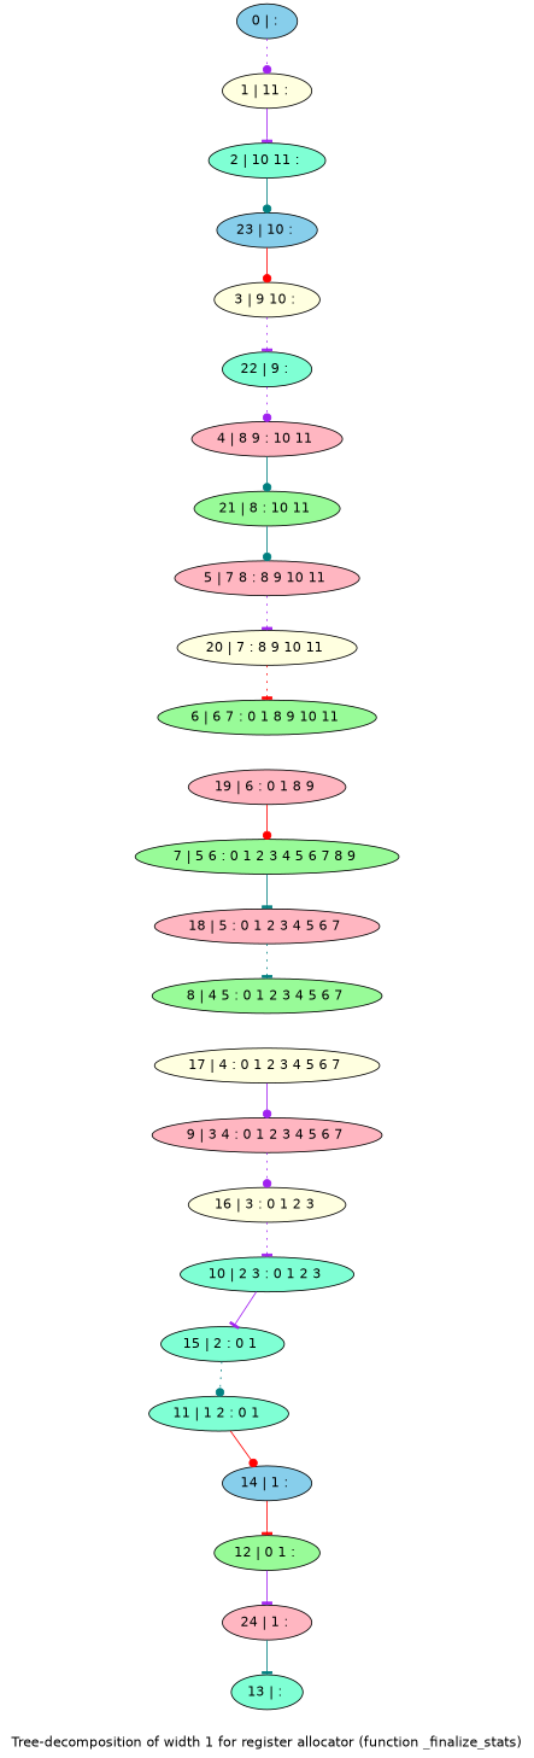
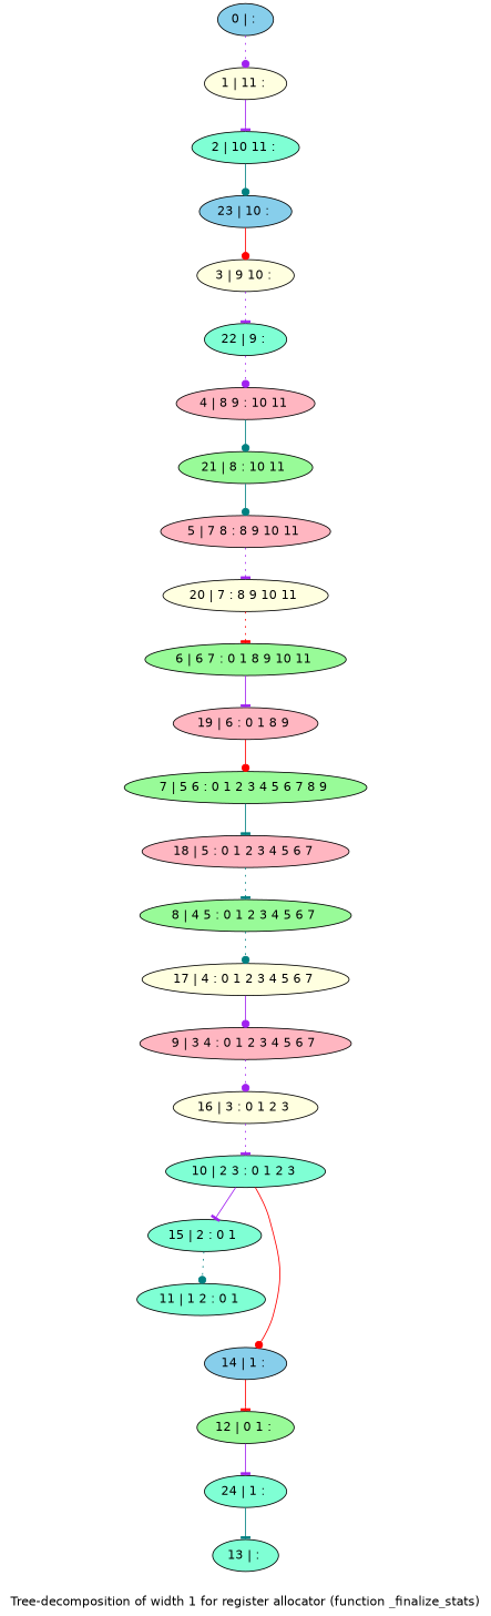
  digraph {
    fontname="DejaVu Sans"
    label="Tree-decomposition of width 1 for register allocator (function _finalize_stats)"
    node [fillcolor=aquamarine fontname="DejaVu Sans" style=filled]
    edge [arrowhead=dot color=purple fontname="DejaVu Sans" style=solid]
    n1 [fillcolor=skyblue label="0 | : "]
    n2 [fillcolor=lightyellow label="1 | 11 : "]
    n3 [label="2 | 10 11 : "]
    n4 [fillcolor=skyblue label="23 | 10 : "]
    n5 [fillcolor=lightyellow label="3 | 9 10 : "]
    n6 [label="22 | 9 : "]
    n7 [fillcolor=lightpink label="4 | 8 9 : 10 11 "]
    n8 [fillcolor=palegreen label="21 | 8 : 10 11 "]
    n9 [fillcolor=lightpink label="5 | 7 8 : 8 9 10 11 "]
    n10 [fillcolor=lightyellow label="20 | 7 : 8 9 10 11 "]
    n11 [fillcolor=palegreen label="6 | 6 7 : 0 1 8 9 10 11 "]
    n12 [fillcolor=lightpink label="19 | 6 : 0 1 8 9 "]
    n13 [fillcolor=palegreen label="7 | 5 6 : 0 1 2 3 4 5 6 7 8 9 "]
    n14 [fillcolor=lightpink label="18 | 5 : 0 1 2 3 4 5 6 7 "]
    n15 [fillcolor=palegreen label="8 | 4 5 : 0 1 2 3 4 5 6 7 "]
    n16 [fillcolor=lightyellow label="17 | 4 : 0 1 2 3 4 5 6 7 "]
    n17 [fillcolor=lightpink label="9 | 3 4 : 0 1 2 3 4 5 6 7 "]
    n18 [fillcolor=lightyellow label="16 | 3 : 0 1 2 3 "]
    n19 [label="10 | 2 3 : 0 1 2 3 "]
    n20 [label="15 | 2 : 0 1 "]
    n21 [label="11 | 1 2 : 0 1 "]
    n22 [fillcolor=skyblue label="14 | 1 : "]
    n23 [fillcolor=palegreen label="12 | 0 1 : "]
-   n24 [fillcolor=lightpink label="24 | 1 : "]
+   n24 [label="24 | 1 : "]
    n25 [label="13 | : "]
    n1 -> n2 [style=dotted]
    n2 -> n3 [arrowhead=tee]
    n3 -> n4 [color=teal]
    n4 -> n5 [color=red]
    n5 -> n6 [arrowhead=tee style=dotted]
    n6 -> n7 [style=dotted]
    n7 -> n8 [color=teal]
    n8 -> n9 [color=teal]
    n9 -> n10 [arrowhead=tee style=dotted]
    n10 -> n11 [arrowhead=tee color=red style=dotted]
+   n11 -> n12 [arrowhead=tee]
    n12 -> n13 [color=red]
    n13 -> n14 [arrowhead=tee color=teal]
    n14 -> n15 [arrowhead=tee color=teal style=dotted]
+   n15 -> n16 [color=teal style=dotted]
    n16 -> n17
    n17 -> n18 [style=dotted]
    n18 -> n19 [arrowhead=tee style=dotted]
    n19 -> n20 [arrowhead=tee]
    n20 -> n21 [color=teal style=dotted]
-   n21 -> n22 [color=red]
+   n19 -> n22 [color=red]
    n22 -> n23 [arrowhead=tee color=red]
    n23 -> n24 [arrowhead=tee]
    n24 -> n25 [arrowhead=tee color=teal]
  }
